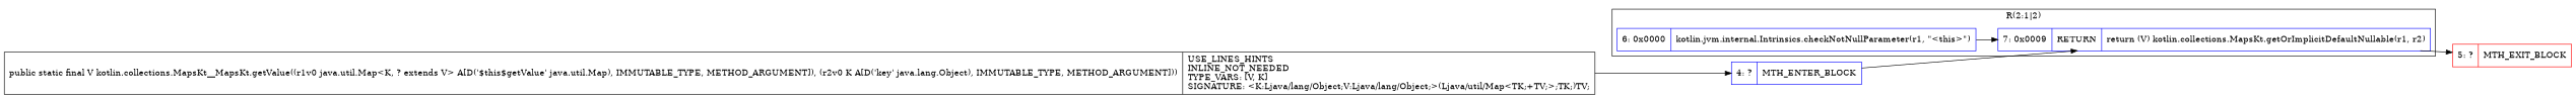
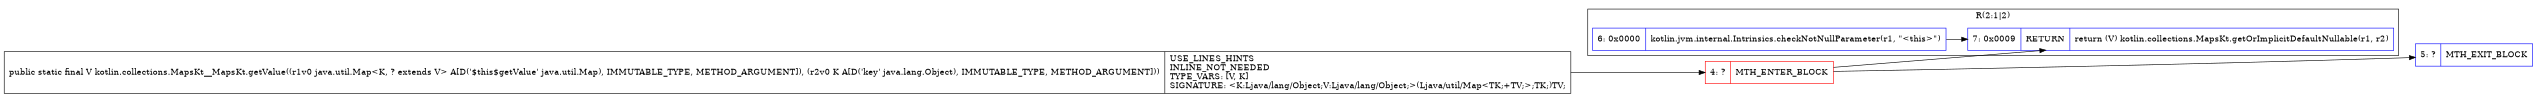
  digraph {
    rankdir=LR
    node [color=blue shape=record]
    n1 [label="{6\:\ 0x0000|kotlin.jvm.internal.Intrinsics.checkNotNullParameter(r1, \"\<this\>\")\l}"]
    n2 [label="{7\:\ 0x0009|RETURN\l|return (V) kotlin.collections.MapsKt.getOrImplicitDefaultNullable(r1, r2)\l}"]
-   n3 [color=red label="{5\:\ ?|MTH_EXIT_BLOCK\l}"]
-   n4 [label="{4\:\ ?|MTH_ENTER_BLOCK\l}"]
+   n3 [label="{5\:\ ?|MTH_EXIT_BLOCK\l}"]
+   n4 [color=red label="{4\:\ ?|MTH_ENTER_BLOCK\l}"]
    n5 [label="{public static final V kotlin.collections.MapsKt__MapsKt.getValue((r1v0 java.util.Map\<K, ? extends V\> A[D('$this$getValue' java.util.Map), IMMUTABLE_TYPE, METHOD_ARGUMENT]), (r2v0 K A[D('key' java.lang.Object), IMMUTABLE_TYPE, METHOD_ARGUMENT]))  | USE_LINES_HINTS\lINLINE_NOT_NEEDED\lTYPE_VARS: [V, K]\lSIGNATURE: \<K:Ljava\/lang\/Object;V:Ljava\/lang\/Object;\>(Ljava\/util\/Map\<TK;+TV;\>;TK;)TV;\l}" color=""]
    subgraph cluster_1 {
      label="R(2:1|2)"
      n1
      n2
    }
    n1 -> n2
-   n2 -> n3
+   n4 -> n3
    n4 -> n2
    n5 -> n4
  }
